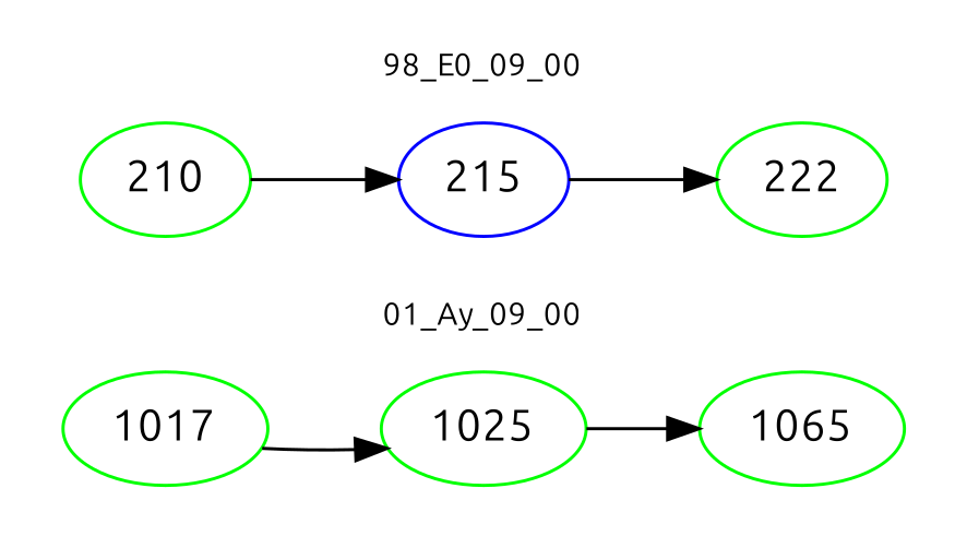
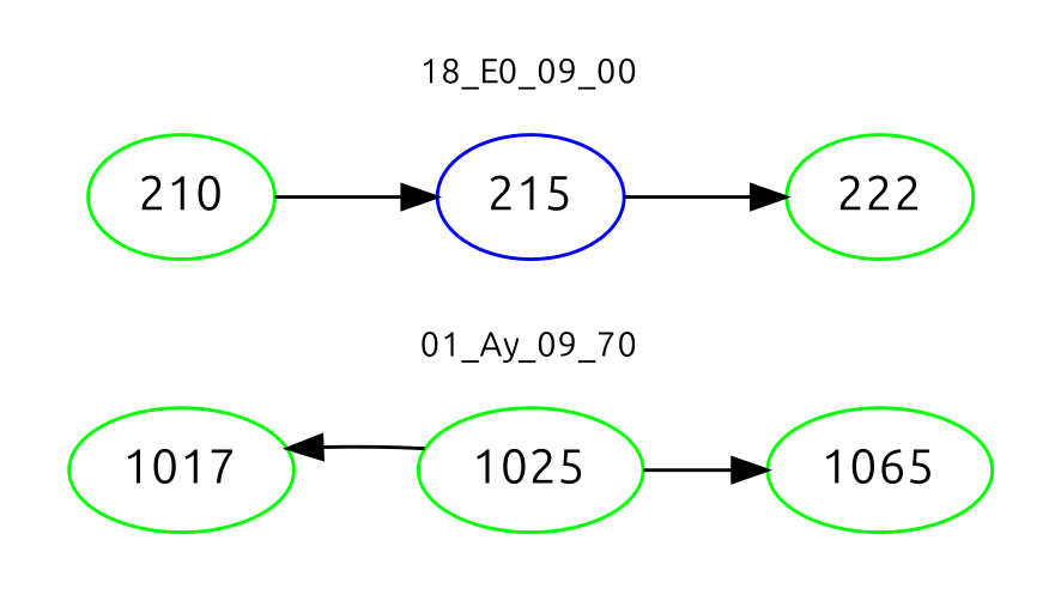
  digraph {
    fontname=Ubuntu
    rankdir=LR
    node [color=green fontname=Ubuntu]
    edge [color=black fontname=Ubuntu]
    n1 [label=1017]
    n2 [label=1025]
    n3 [label=1065]
    n4 [label=210]
    n5 [color=blue label=215]
    n6 [label=222]
    subgraph cluster_1 {
      color=white
      fontsize=10
-     label="01_Ay_09_00"
+     label="01_Ay_09_70"
      n1
      n2
      n3
    }
    subgraph cluster_2 {
      color=white
      fontsize=10
-     label="98_E0_09_00"
+     label="18_E0_09_00"
      n4
      n5
      n6
    }
-   n1 -> n2
+   n2 -> n1
    n2 -> n3
    n4 -> n5
    n5 -> n6
  }
